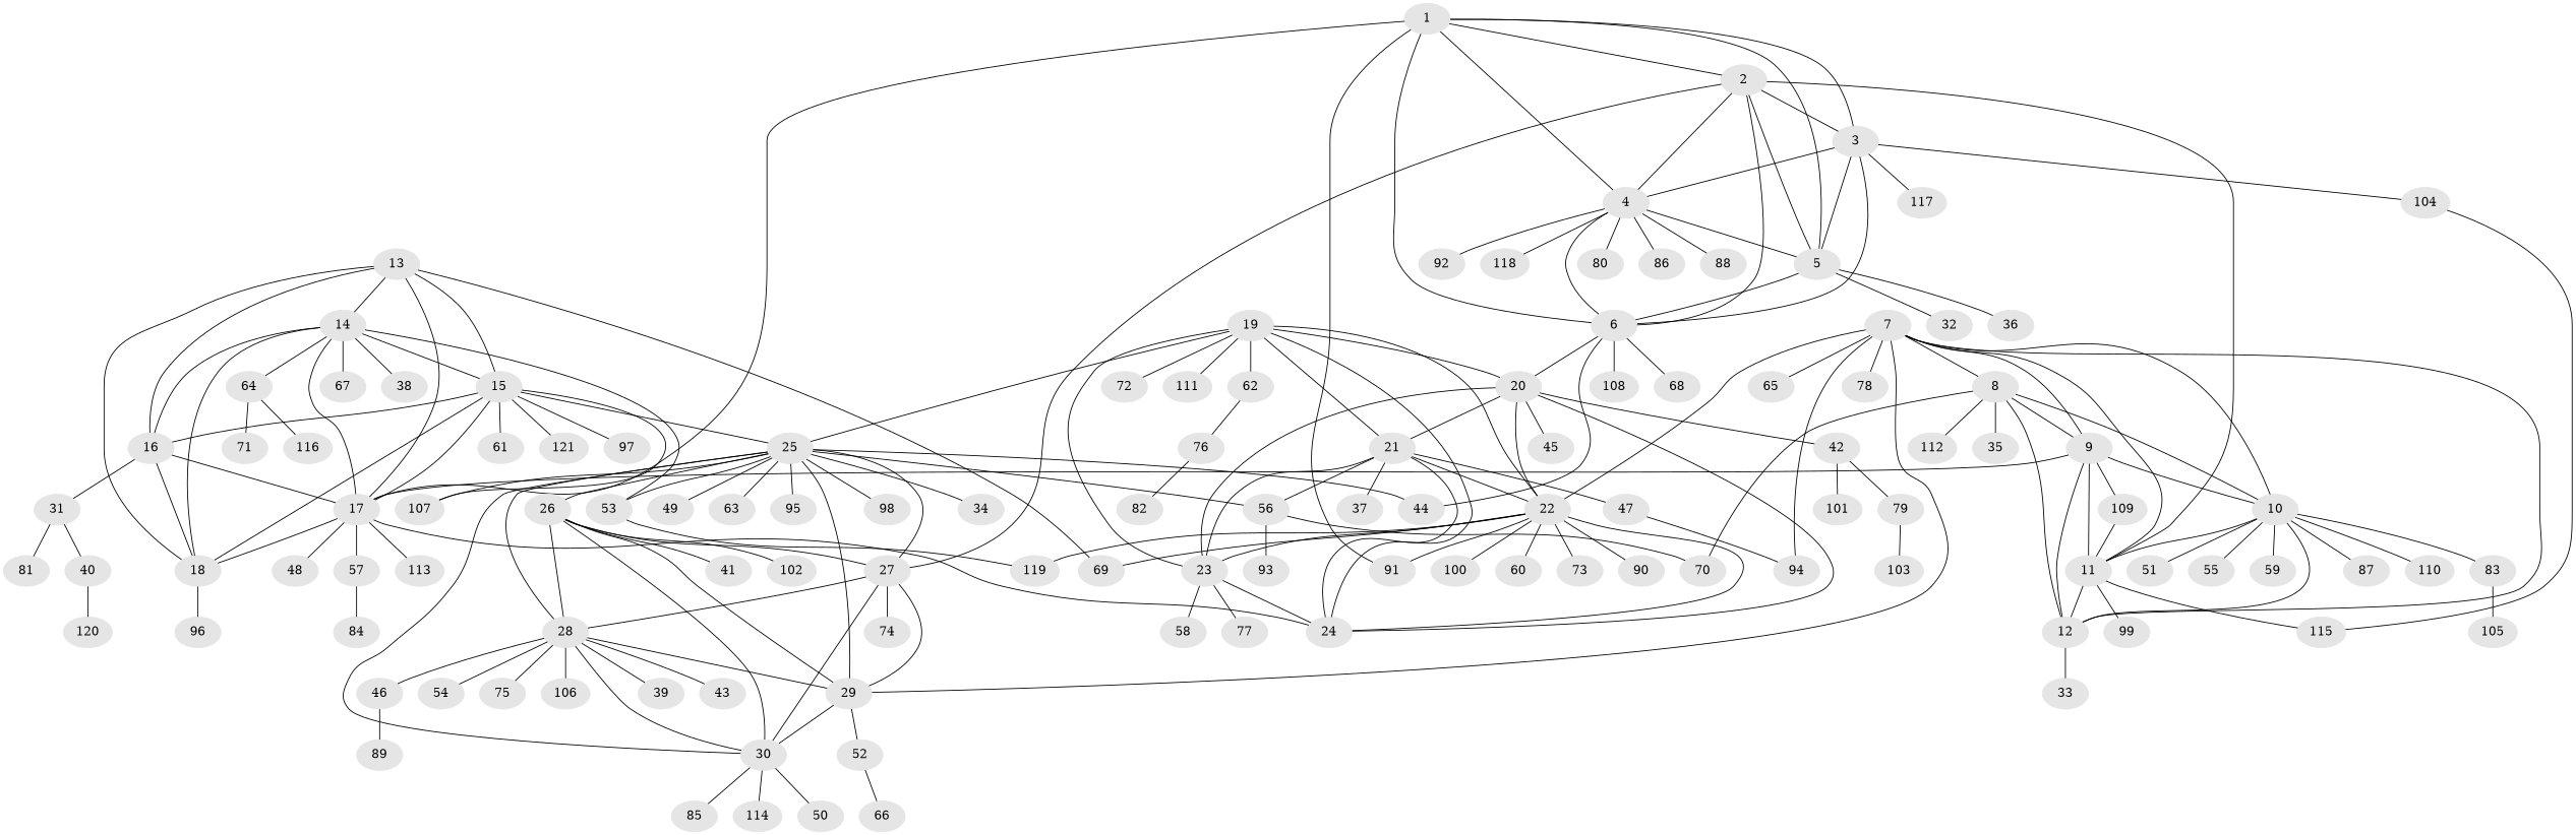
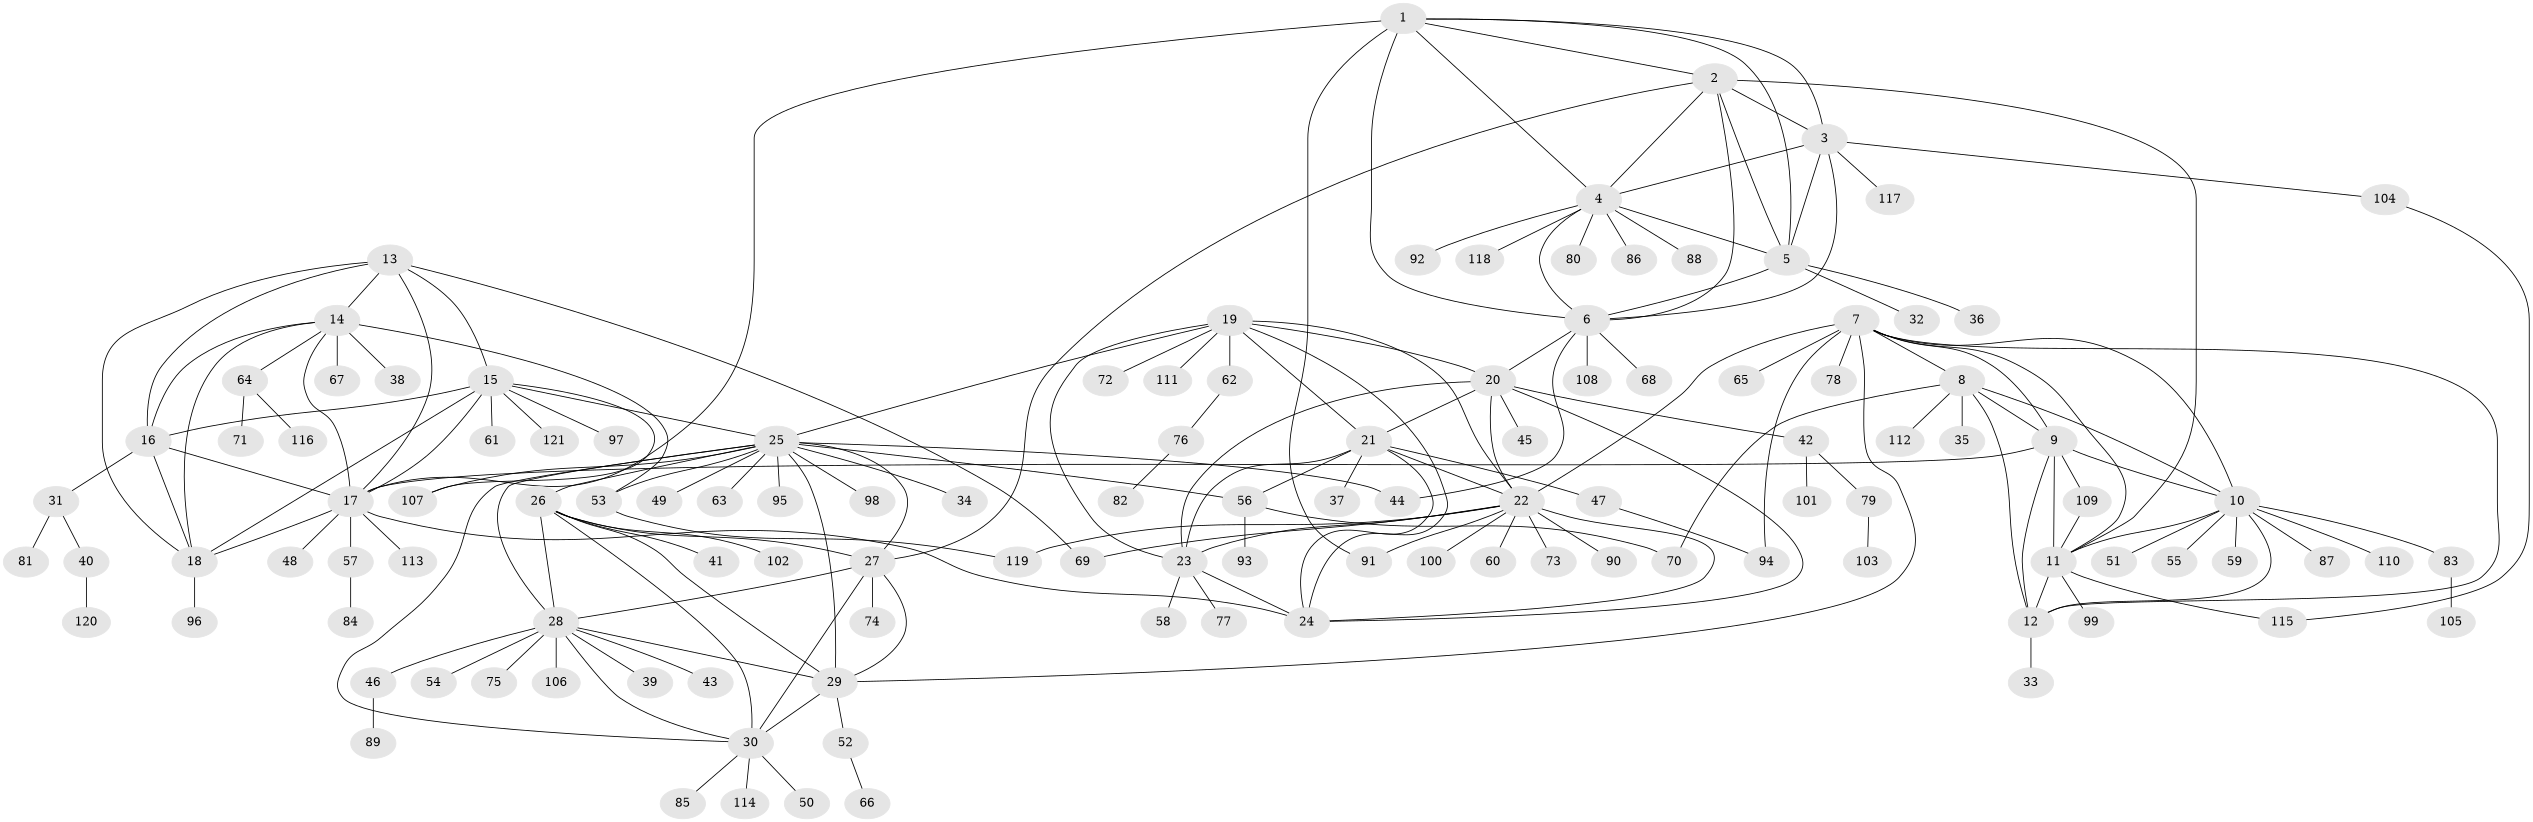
  graph {
    node [color=gray90 style=filled]
    1
    2
    3
    4
    5
    6
    17
    91
    11
    27
    104
    117
    80
    86
    88
    92
    118
    32
    36
    20
    44
    68
    108
    18
    24
    48
    57
    113
    12
    99
    115
    29
    28
    30
    74
    22
    21
    23
    42
    45
    7
    8
    9
    10
    65
    94
    78
    35
    70
    112
    109
    51
    55
    59
    83
    87
    110
    33
    69
    60
    73
    90
    100
    119
    52
    105
    13
    14
    15
    16
    38
    53
    64
    67
    25
    61
    97
    107
    121
    31
    96
    71
    116
    56
    26
    34
    49
    63
    95
    98
    40
    81
    84
    19
    62
    72
    111
    37
    47
    58
    77
    76
    79
    101
    93
    41
    102
    39
    43
    46
    54
    75
    106
    50
    85
    114
    89
    66
    120
    103
    82
    1 -- 2
    1 -- 3
    1 -- 4
    1 -- 5
    1 -- 6
    1 -- 17
    1 -- 91
    2 -- 3
    2 -- 4
    2 -- 5
    2 -- 6
    2 -- 11
    2 -- 27
    3 -- 4
    3 -- 5
    3 -- 6
    3 -- 104
    3 -- 117
    4 -- 5
    4 -- 6
    4 -- 80
    4 -- 86
    4 -- 88
    4 -- 92
    4 -- 118
    5 -- 6
    5 -- 32
    5 -- 36
    6 -- 20
    6 -- 44
    6 -- 68
    6 -- 108
    17 -- 18
    17 -- 24
    17 -- 48
    17 -- 57
    17 -- 113
    11 -- 12
    11 -- 99
    11 -- 115
    27 -- 29
    27 -- 28
    27 -- 30
    27 -- 74
    104 -- 115
    20 -- 24
    20 -- 22
    20 -- 21
    20 -- 23
    20 -- 42
    20 -- 45
    18 -- 96
    57 -- 84
    12 -- 33
    29 -- 30
    29 -- 52
    28 -- 29
    28 -- 30
    28 -- 39
    28 -- 43
    28 -- 46
    28 -- 54
    28 -- 75
    28 -- 106
    30 -- 50
    30 -- 85
    30 -- 114
    22 -- 91
    22 -- 24
    22 -- 23
    22 -- 69
    22 -- 60
    22 -- 73
    22 -- 90
    22 -- 100
    22 -- 119
    21 -- 24
    21 -- 22
    21 -- 23
    21 -- 56
    21 -- 37
    21 -- 47
    23 -- 24
    23 -- 58
    23 -- 77
    42 -- 79
    42 -- 101
    7 -- 11
    7 -- 12
    7 -- 29
    7 -- 22
    7 -- 8
    7 -- 9
    7 -- 10
    7 -- 65
    7 -- 94
    7 -- 78
    8 -- 12
    8 -- 9
    8 -- 10
    8 -- 35
    8 -- 70
    8 -- 112
    9 -- 17
    9 -- 11
    9 -- 12
    9 -- 10
    9 -- 109
    10 -- 11
    10 -- 12
    10 -- 51
    10 -- 55
    10 -- 59
    10 -- 83
    10 -- 87
    10 -- 110
    109 -- 11
    83 -- 105
    52 -- 66
    13 -- 17
    13 -- 18
    13 -- 69
    13 -- 14
    13 -- 15
    13 -- 16
    14 -- 17
    14 -- 18
-   14 -- 15
    14 -- 16
    14 -- 38
    14 -- 53
    14 -- 64
    14 -- 67
    15 -- 17
    15 -- 18
    15 -- 16
    15 -- 25
    15 -- 61
    15 -- 97
    15 -- 107
    15 -- 121
    16 -- 17
    16 -- 18
    16 -- 31
    53 -- 119
    64 -- 71
    64 -- 116
    25 -- 27
    25 -- 44
    25 -- 29
    25 -- 28
    25 -- 30
    25 -- 53
    25 -- 107
    25 -- 56
    25 -- 26
    25 -- 34
    25 -- 49
    25 -- 63
    25 -- 95
    25 -- 98
    31 -- 40
    31 -- 81
    56 -- 70
    56 -- 93
    26 -- 27
    26 -- 29
    26 -- 28
    26 -- 30
    26 -- 41
    26 -- 102
    40 -- 120
    19 -- 20
    19 -- 24
    19 -- 22
    19 -- 21
    19 -- 23
    19 -- 25
    19 -- 62
    19 -- 72
    19 -- 111
    62 -- 76
    47 -- 94
    76 -- 82
    79 -- 103
    46 -- 89
  }
